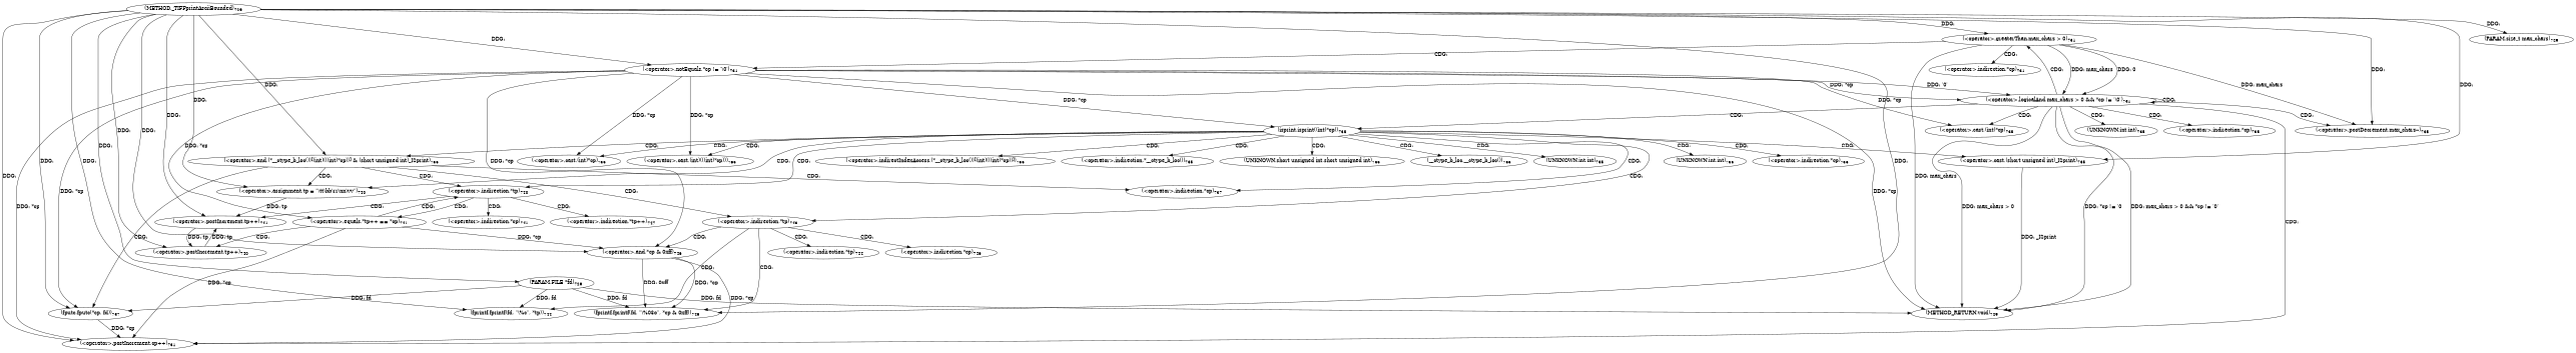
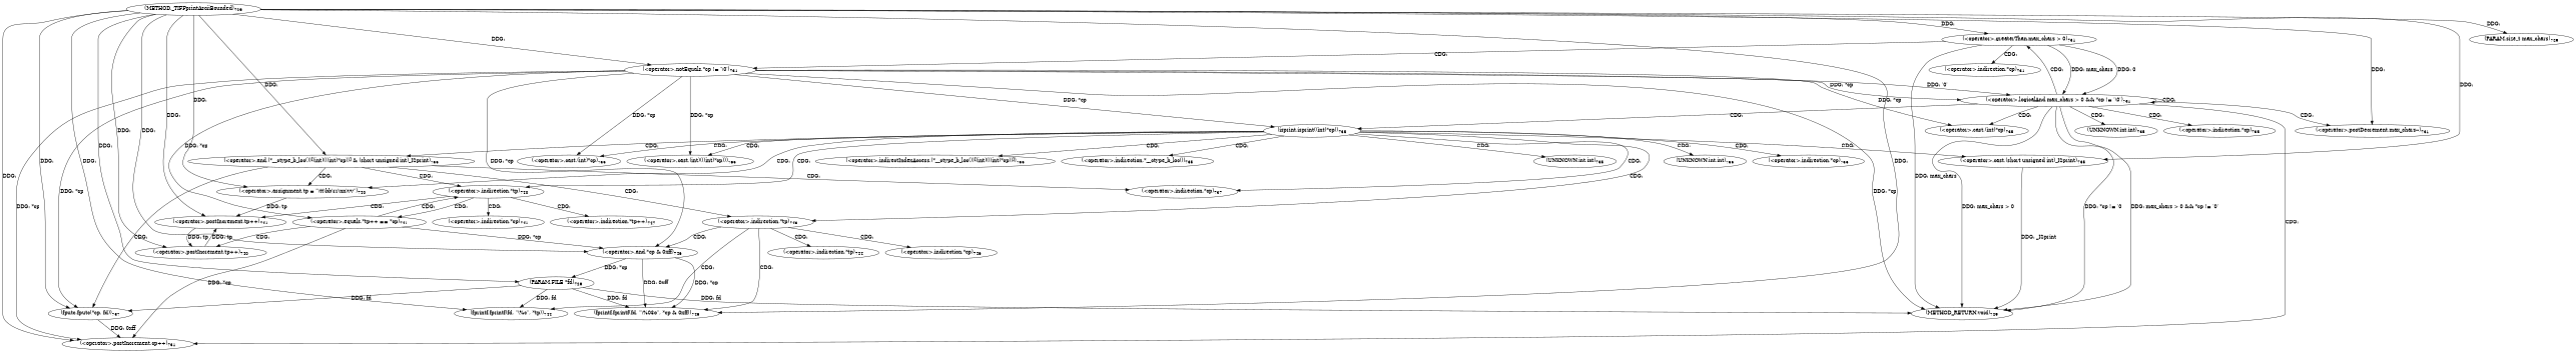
  digraph {
    n1 [label=<(METHOD,_TIFFprintAsciiBounded)<SUB>729</SUB>>]
    n2 [label=<(PARAM,FILE *fd)<SUB>729</SUB>>]
    n3 [label=<(PARAM,size_t max_chars)<SUB>729</SUB>>]
    n4 [label=<(&lt;operator&gt;.postIncrement,cp++)<SUB>731</SUB>>]
-   n5 [label=<(&lt;operator&gt;.postDecrement,max_chars--)<SUB>735</SUB>>]
+   n5 [label=<(&lt;operator&gt;.postDecrement,max_chars--)<SUB>731</SUB>>]
    n6 [label=<(&lt;operator&gt;.greaterThan,max_chars &gt; 0)<SUB>731</SUB>>]
    n7 [label=<(&lt;operator&gt;.notEquals,*cp != '\0')<SUB>731</SUB>>]
    n8 [label=<(&lt;operator&gt;.postIncrement,tp++)<SUB>740</SUB>>]
    n9 [label=<(fputc,fputc(*cp, fd))<SUB>737</SUB>>]
    n10 [label=<(&lt;operator&gt;.assignment,tp = &quot;\tt\bb\rr\nn\vv&quot;)<SUB>740</SUB>>]
    n11 [label=<(fprintf,fprintf(fd, &quot;\\%c&quot;, *tp))<SUB>744</SUB>>]
    n12 [label=<(&lt;operator&gt;.and,(*__ctype_b_loc())[(int)(((int)*cp))] &amp; (short unsigned int)_ISprint)<SUB>735</SUB>>]
    n13 [label=<(fprintf,fprintf(fd, &quot;\\%03o&quot;, *cp &amp; 0xff))<SUB>746</SUB>>]
    n14 [label=<(&lt;operator&gt;.cast,(short unsigned int)_ISprint)<SUB>735</SUB>>]
    n15 [label=<(&lt;operator&gt;.postIncrement,tp++)<SUB>741</SUB>>]
    n16 [label=<(&lt;operator&gt;.and,*cp &amp; 0xff)<SUB>746</SUB>>]
    n17 [label=<(METHOD_RETURN,void)<SUB>729</SUB>>]
    n18 [label=<(&lt;operator&gt;.logicalAnd,max_chars &gt; 0 &amp;&amp; *cp != '\0')<SUB>731</SUB>>]
    n19 [label=<(&lt;operator&gt;.indirection,*cp)<SUB>731</SUB>>]
    n20 [label=<(isprint,isprint((int)*cp))<SUB>735</SUB>>]
    n21 [label=<(&lt;operator&gt;.cast,(int)*cp)<SUB>735</SUB>>]
    n22 [label=<(&lt;operator&gt;.equals,*tp++ == *cp)<SUB>741</SUB>>]
    n23 [label=<(&lt;operator&gt;.cast,(int)(((int)*cp)))<SUB>765</SUB>>]
    n24 [label=<(&lt;operator&gt;.cast,(int)*cp)<SUB>735</SUB>>]
    n25 [label=<(&lt;operator&gt;.indirection,*tp)<SUB>740</SUB>>]
    n26 [label=<(&lt;operator&gt;.indirection,*tp)<SUB>743</SUB>>]
    n27 [label=<(&lt;operator&gt;.indirection,*cp)<SUB>737</SUB>>]
    n28 [label=<(UNKNOWN,int,int)<SUB>735</SUB>>]
    n29 [label=<(&lt;operator&gt;.indirection,*cp)<SUB>735</SUB>>]
    n30 [label=<(&lt;operator&gt;.indirectIndexAccess,(*__ctype_b_loc())[(int)(((int)*cp))])<SUB>735</SUB>>]
    n31 [label=<(&lt;operator&gt;.indirection,*__ctype_b_loc())<SUB>735</SUB>>]
-   n32 [label=<(UNKNOWN,short unsigned int,short unsigned int)<SUB>735</SUB>>]
-   n33 [label=<(__ctype_b_loc,__ctype_b_loc())<SUB>735</SUB>>]
    n34 [label=<(UNKNOWN,int,int)<SUB>735</SUB>>]
    n35 [label=<(UNKNOWN,int,int)<SUB>735</SUB>>]
    n36 [label=<(&lt;operator&gt;.indirection,*cp)<SUB>735</SUB>>]
    n37 [label=<(&lt;operator&gt;.indirection,*tp++)<SUB>747</SUB>>]
    n38 [label=<(&lt;operator&gt;.indirection,*cp)<SUB>741</SUB>>]
    n39 [label=<(&lt;operator&gt;.indirection,*tp)<SUB>744</SUB>>]
    n40 [label=<(&lt;operator&gt;.indirection,*cp)<SUB>746</SUB>>]
    n1 -> n2 [label="DDG: "]
    n1 -> n3 [label="DDG: "]
    n1 -> n4 [label="DDG: "]
    n1 -> n5 [label="DDG: "]
    n1 -> n6 [label="DDG: "]
    n1 -> n7 [label="DDG: "]
    n1 -> n8 [label="DDG: "]
    n1 -> n9 [label="DDG: "]
    n1 -> n10 [label="DDG: "]
    n1 -> n11 [label="DDG: "]
    n1 -> n12 [label="DDG: "]
    n1 -> n13 [label="DDG: "]
    n1 -> n14 [label="DDG: "]
    n1 -> n15 [label="DDG: "]
    n1 -> n16 [label="DDG: "]
    n2 -> n9 [label="DDG: fd"]
    n2 -> n11 [label="DDG: fd"]
    n2 -> n13 [label="DDG: fd"]
    n2 -> n17 [label="DDG: fd"]
-   n6 -> n5 [label="DDG: max_chars"]
    n6 -> n7 [label="CDG: "]
    n6 -> n17 [label="DDG: max_chars"]
    n6 -> n18 [label="DDG: max_chars"]
    n6 -> n18 [label="DDG: 0"]
    n6 -> n19 [label="CDG: "]
    n7 -> n4 [label="DDG: *cp"]
    n7 -> n9 [label="DDG: *cp"]
    n7 -> n16 [label="DDG: *cp"]
    n7 -> n17 [label="DDG: *cp"]
    n7 -> n18 [label="DDG: *cp"]
    n7 -> n18 [label="DDG: '\0'"]
    n7 -> n20 [label="DDG: *cp"]
    n7 -> n21 [label="DDG: *cp"]
    n7 -> n22 [label="DDG: *cp"]
    n7 -> n23 [label="DDG: *cp"]
    n7 -> n24 [label="DDG: *cp"]
    n8 -> n15 [label="DDG: tp"]
-   n9 -> n4 [label="DDG: *cp"]
+   n9 -> n4 [label="DDG: 0xff"]
    n10 -> n15 [label="DDG: tp"]
    n12 -> n9 [label="CDG: "]
    n12 -> n10 [label="CDG: "]
    n12 -> n25 [label="CDG: "]
    n12 -> n26 [label="CDG: "]
    n12 -> n27 [label="CDG: "]
    n14 -> n17 [label="DDG: _ISprint"]
    n15 -> n8 [label="DDG: tp"]
-   n16 -> n4 [label="DDG: *cp"]
+   n16 -> n2 [label="DDG: *cp"]
    n16 -> n13 [label="DDG: *cp"]
    n16 -> n13 [label="DDG: 0xff"]
    n18 -> n4 [label="CDG: "]
    n18 -> n5 [label="CDG: "]
    n18 -> n6 [label="CDG: "]
    n18 -> n17 [label="DDG: max_chars &gt; 0"]
    n18 -> n17 [label="DDG: *cp != '\0'"]
    n18 -> n17 [label="DDG: max_chars &gt; 0 &amp;&amp; *cp != '\0'"]
    n18 -> n18 [label="CDG: "]
    n18 -> n20 [label="CDG: "]
    n18 -> n21 [label="CDG: "]
    n18 -> n28 [label="CDG: "]
    n18 -> n29 [label="CDG: "]
    n20 -> n10 [label="CDG: "]
    n20 -> n12 [label="CDG: "]
    n20 -> n14 [label="CDG: "]
    n20 -> n23 [label="CDG: "]
    n20 -> n24 [label="CDG: "]
    n20 -> n25 [label="CDG: "]
    n20 -> n26 [label="CDG: "]
    n20 -> n27 [label="CDG: "]
    n20 -> n30 [label="CDG: "]
    n20 -> n31 [label="CDG: "]
-   n20 -> n32 [label="CDG: "]
-   n20 -> n33 [label="CDG: "]
    n20 -> n34 [label="CDG: "]
    n20 -> n35 [label="CDG: "]
    n20 -> n36 [label="CDG: "]
    n22 -> n4 [label="DDG: *cp"]
    n22 -> n8 [label="CDG: "]
    n22 -> n16 [label="DDG: *cp"]
    n22 -> n25 [label="CDG: "]
    n25 -> n15 [label="CDG: "]
    n25 -> n22 [label="CDG: "]
    n25 -> n37 [label="CDG: "]
    n25 -> n38 [label="CDG: "]
    n26 -> n11 [label="CDG: "]
    n26 -> n13 [label="CDG: "]
    n26 -> n16 [label="CDG: "]
    n26 -> n39 [label="CDG: "]
    n26 -> n40 [label="CDG: "]
  }
